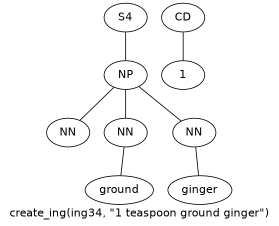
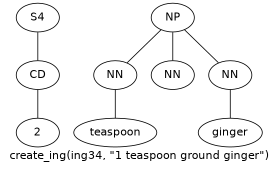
  graph {
    fontname="DejaVu Sans"
    label="create_ing(ing34, \"1 teaspoon ground ginger\")"
    node [fontname="DejaVu Sans"]
    edge [fontname="DejaVu Sans"]
    n1 [label=S4]
    n2 [label=NP]
    n3 [label=NN]
    n4 [label=NN]
    n5 [label=NN]
    n6 [label=CD]
-   n7 [label=1]
-   n9 [label=ground]
+   n7 [label=2]
+   n8 [label=teaspoon]
    n10 [label=ginger]
-   n1 -- n2
+   n1 -- n6
    n2 -- n3
    n2 -- n4
    n2 -- n5
-   n4 -- n9
+   n3 -- n8
    n5 -- n10
    n6 -- n7
  }
